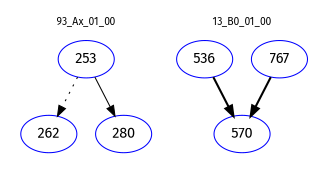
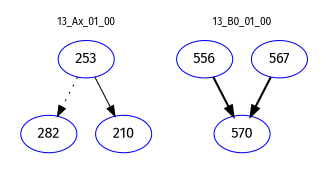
  digraph {
    fontname="Fira Sans"
    node [color=blue fontname="Fira Sans"]
    edge [color=black fontname="Fira Sans" style=bold]
    n1 [label=253]
-   n2 [label=262]
-   n3 [label=280]
-   n4 [label=767]
+   n2 [label=282]
+   n3 [label=210]
+   n4 [label=567]
    n5 [label=570]
-   n6 [label=536]
+   n6 [label=556]
    subgraph cluster_1 {
      color=white
      fontsize=10
-     label="93_Ax_01_00"
+     label="13_Ax_01_00"
      n1
      n2
      n3
    }
    subgraph cluster_2 {
      color=white
      fontsize=10
      label="13_B0_01_00"
      n4
      n5
      n6
    }
    n1 -> n2 [style=dotted]
    n1 -> n3 [style=solid]
    n4 -> n5
    n6 -> n5
  }
